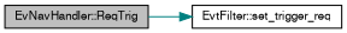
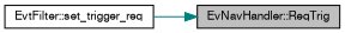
  digraph {
    rankdir=LR
    node [color=black fontname=FreeSans fontsize=10 shape=record]
    n1 [fillcolor=grey75 fontcolor=black height=0.2 label="EvNavHandler::ReqTrig" style=filled width=0.4]
    n2 [height=0.2 label="EvtFilter::set_trigger_req" width=0.4]
-   n1 -> n2 [color=teal fontname=FreeSans fontsize=10 labelfontname=FreeSans labelfontsize=10 style=solid]
+   n2 -> n1 [color=teal fontname=FreeSans fontsize=10 labelfontname=FreeSans labelfontsize=10 style=solid]
  }
